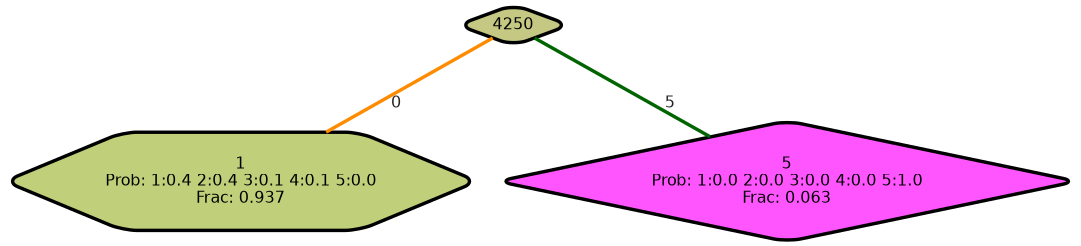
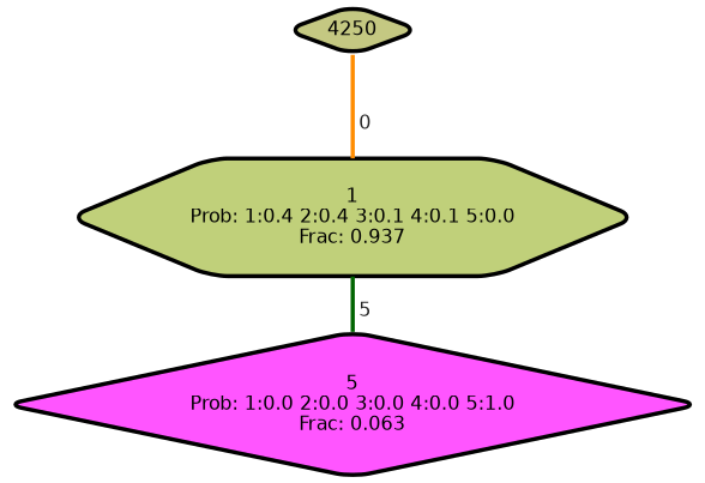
  graph {
    ranksep="0 equally"
    splines=straight
    node [color=black fontcolor=black fontname=helvetica penwidth=3 shape=diamond style="filled, rounded"]
    edge [fontcolor=grey14 fontname=helvetica fontweight=bold penwidth=3]
    n1 [fillcolor="#c0d07a" label="1\nProb: 1:0.4 2:0.4 3:0.1 4:0.1 5:0.0\nFrac: 0.937" shape=hexagon]
    n2 [fillcolor="#c4c882" label=4250]
    n3 [fillcolor="#ff55ff" label="5\nProb: 1:0.0 2:0.0 3:0.0 4:0.0 5:1.0\nFrac: 0.063"]
    subgraph sub_1 {
      rank=same
    }
    n2 -- n1 [color=darkorange label=" 0"]
-   n2 -- n3 [color=darkgreen label=" 5"]
+   n1 -- n3 [color=darkgreen label=" 5"]
  }
